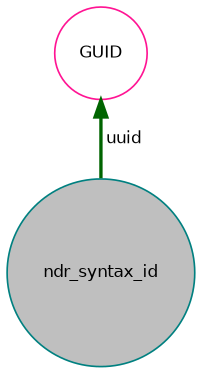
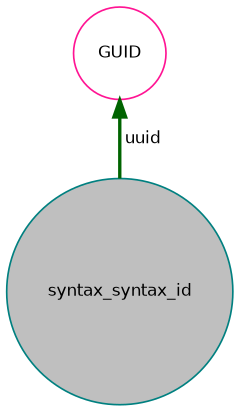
  digraph {
    node [fontname=Helvetica fontsize=10 shape=circle style=filled]
-   n1 [color=teal fillcolor=grey75 fontcolor=black height=0.2 label=ndr_syntax_id width=0.4]
+   n1 [color=teal fillcolor=grey75 fontcolor=black height=0.2 label=syntax_syntax_id width=0.4]
    n2 [color=deeppink fillcolor=white height=0.2 label=GUID width=0.4]
    n2 -> n1 [color=darkgreen dir=back fontname=Helvetica fontsize=10 label=" uuid" labelfontname=Helvetica labelfontsize=10 style=bold]
  }
